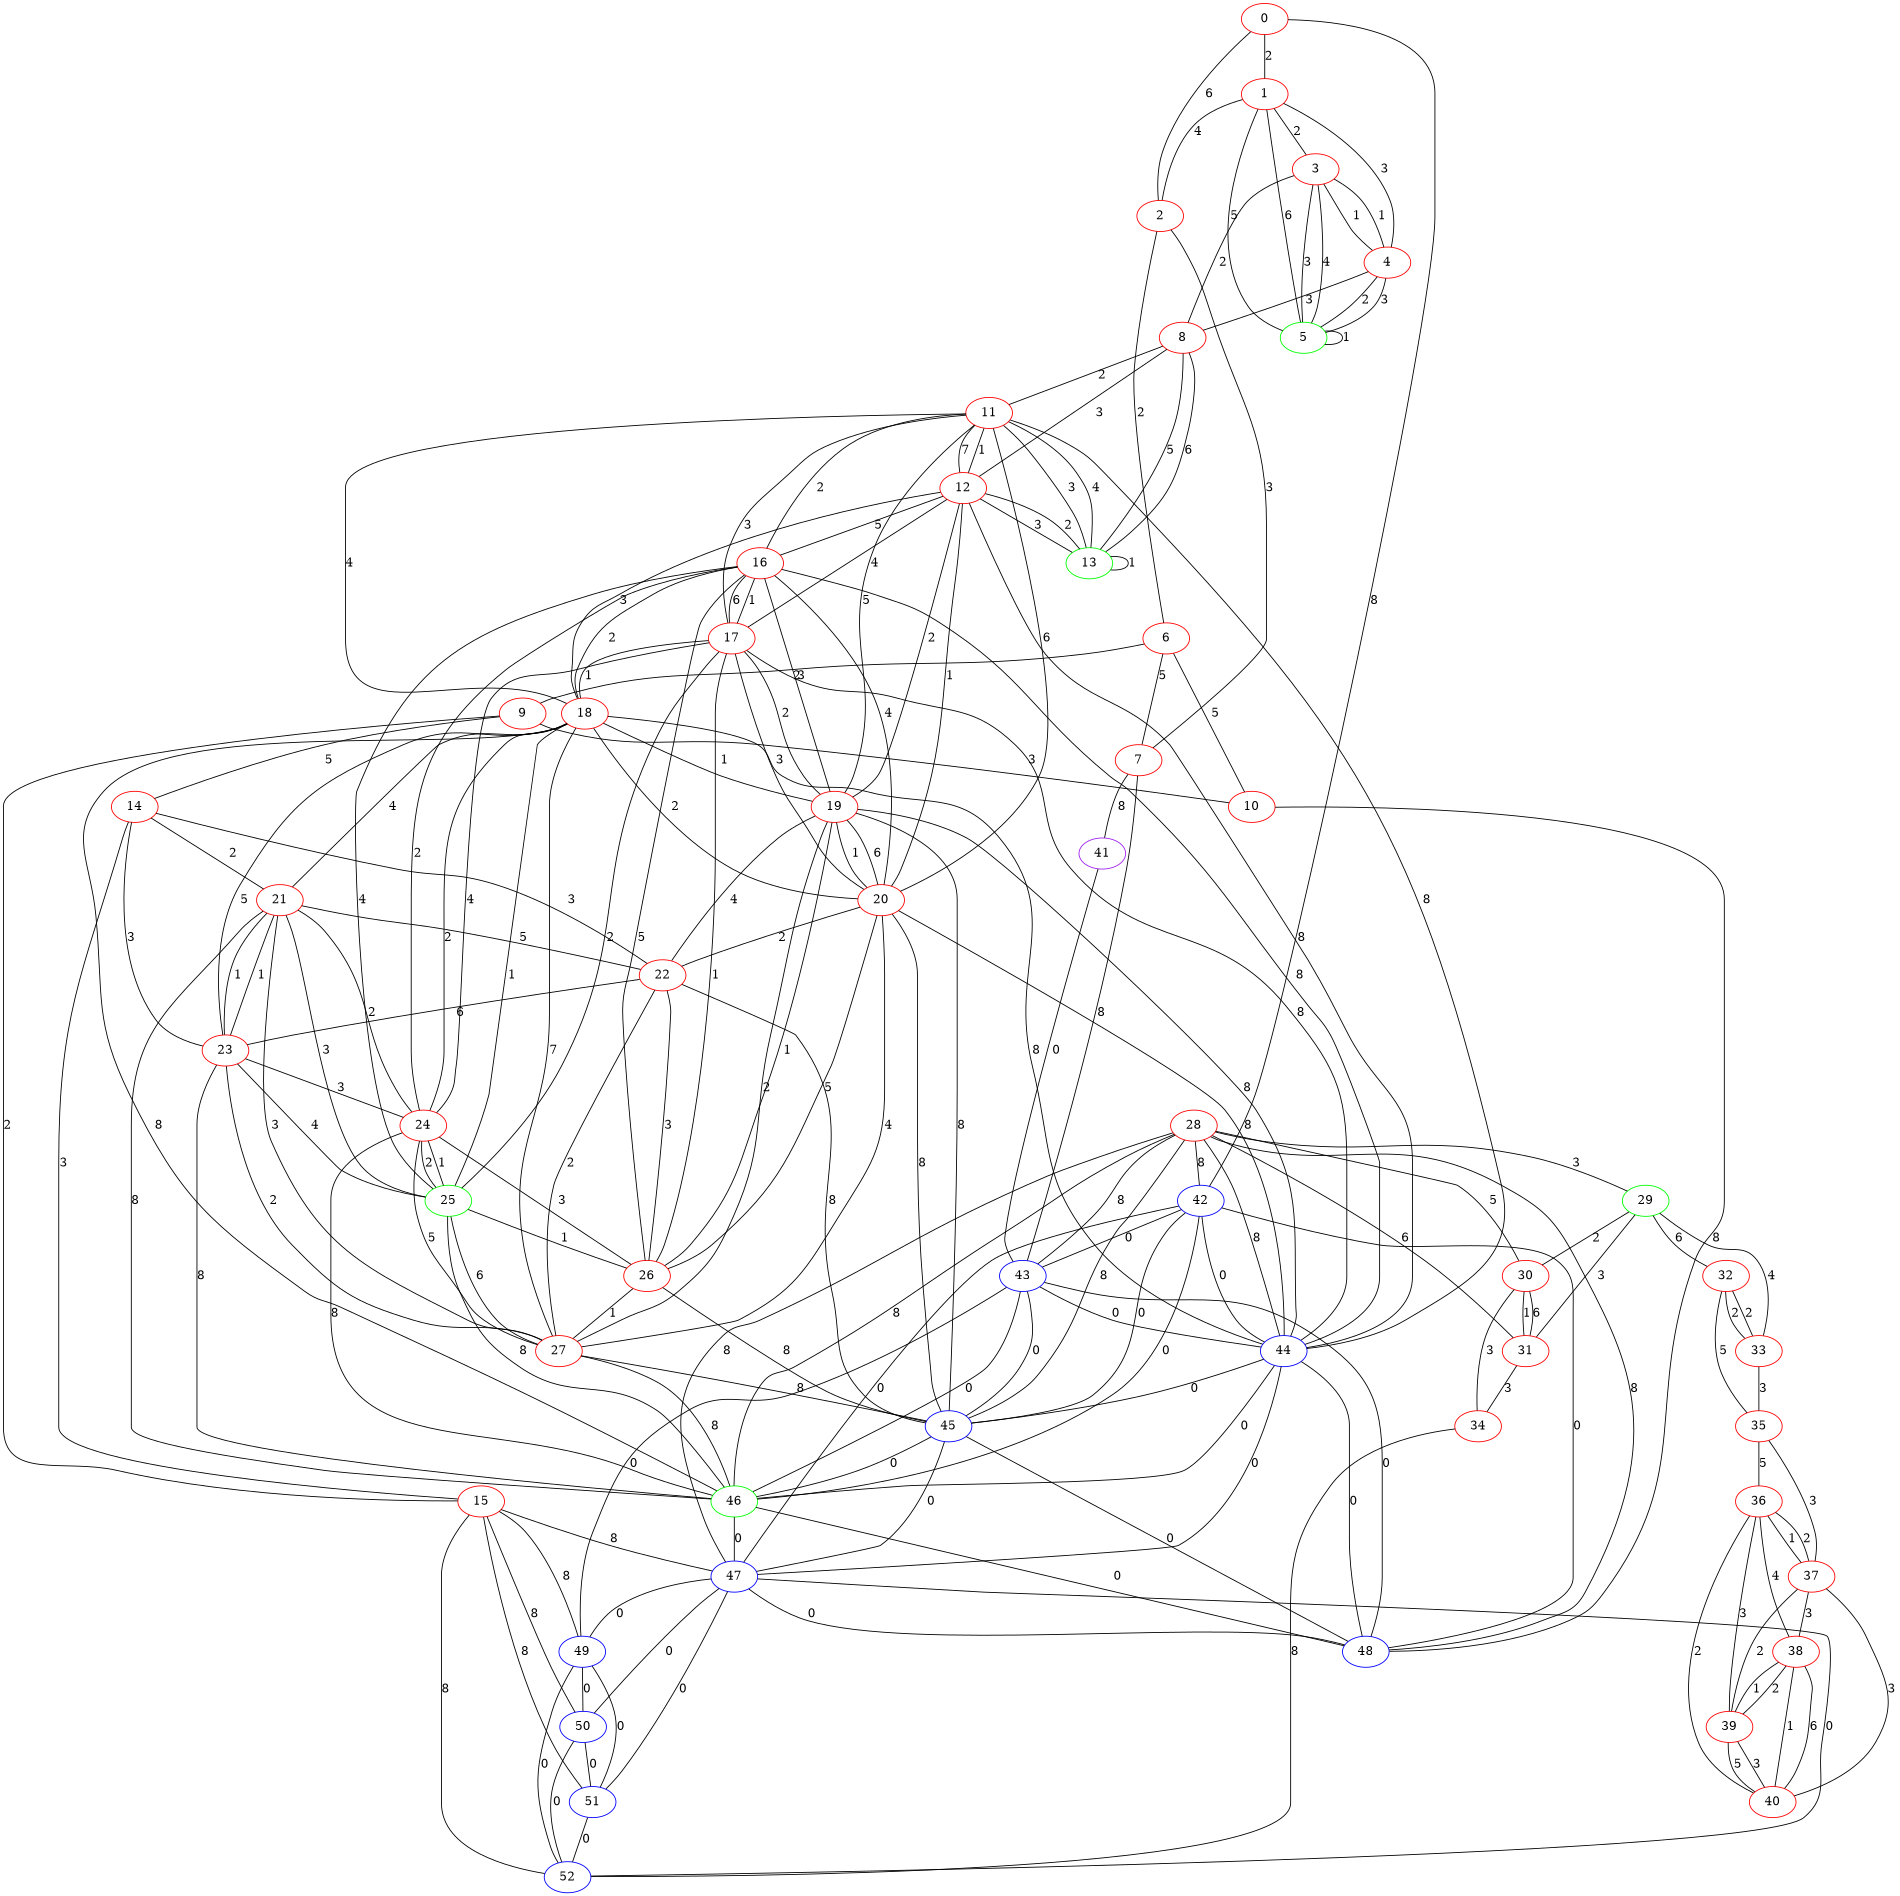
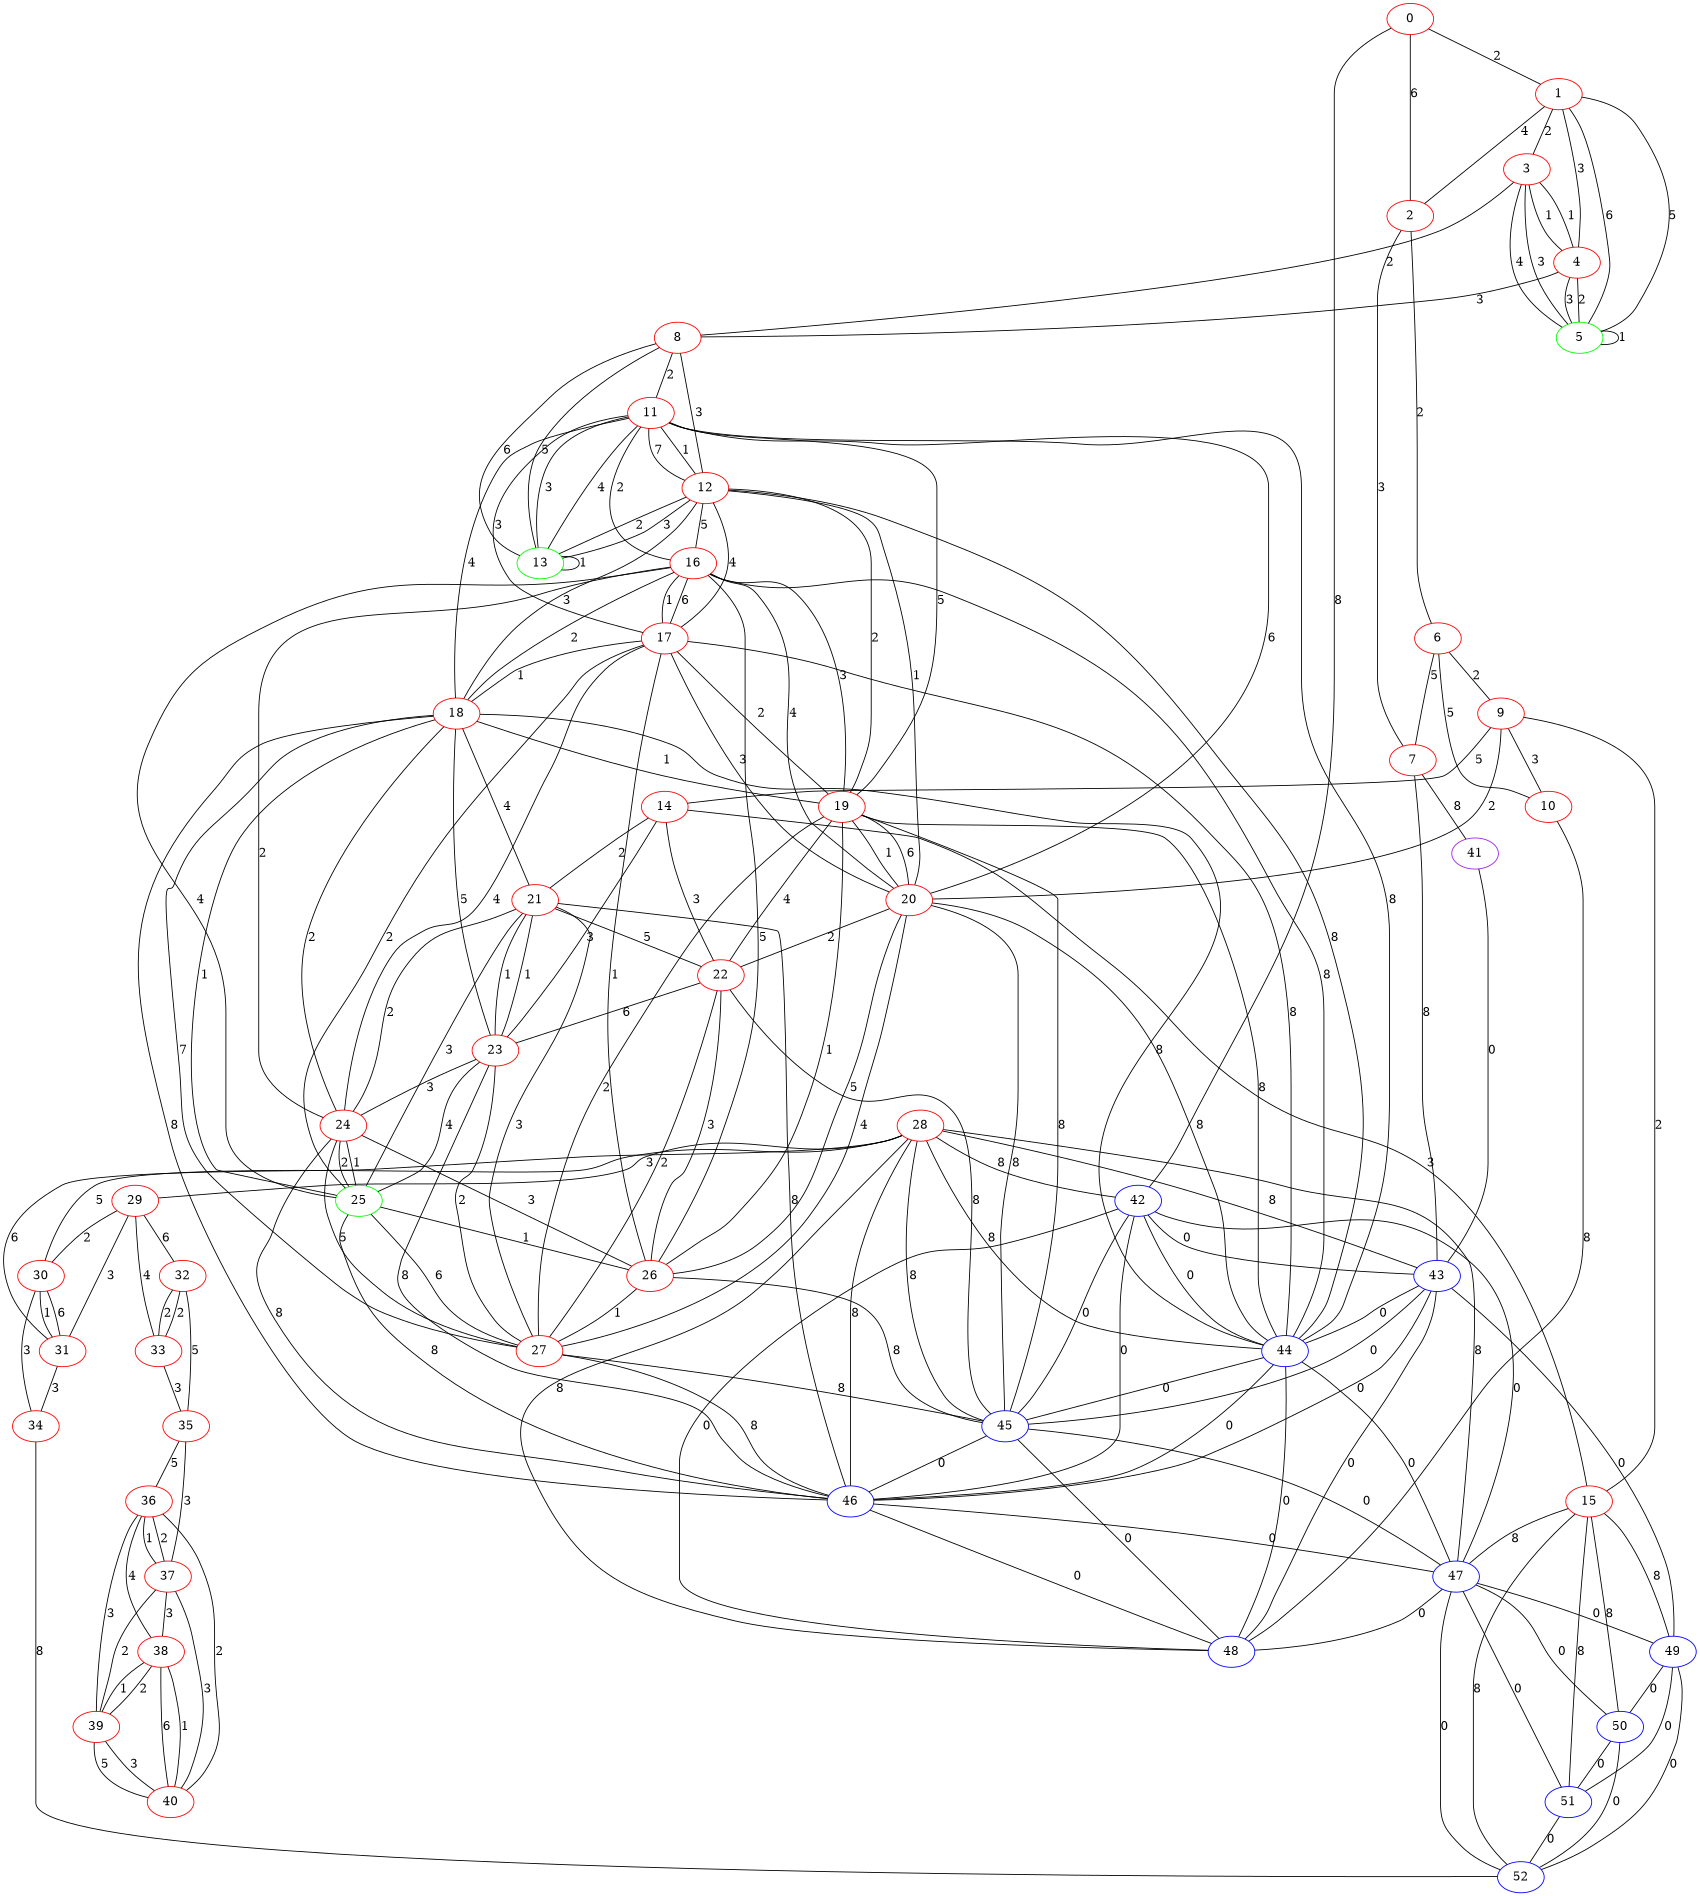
  graph {
    node [color=red weight=1]
    0
    1
    2
    42 [color=blue weight=3]
    3
    4
    5 [color=green weight=2]
    6
    7
    43 [color=blue weight=3]
    48 [color=blue weight=3]
    44 [color=blue weight=3]
    47 [color=blue weight=3]
-   46 [color=green weight=3]
+   46 [color=blue weight=3]
    45 [color=blue weight=3]
    8
    9
    10
    41 [color=purple weight=4]
    11
    12
    13 [color=green weight=2]
    14
    15
    49 [color=blue weight=3]
    16
    17
    18
    19
    20
    21
    22
    23
    50 [color=blue weight=3]
    51 [color=blue weight=3]
    52 [color=blue weight=3]
    24
    25 [color=green]
    26
    27
    28
-   29 [color=green]
+   29
    30
    31
    32
    33
    34
    35
    36
    37
    38
    39
    40
    0 -- 1 [label=2]
    0 -- 2 [label=6]
    0 -- 42 [label=8]
    1 -- 2 [label=4]
    1 -- 3 [label=2]
    1 -- 4 [label=3]
    1 -- 5 [label=5]
    1 -- 5 [label=6]
    2 -- 6 [label=2]
    2 -- 7 [label=3]
    42 -- 43 [label=0]
    42 -- 48 [label=0]
    42 -- 44 [label=0]
    42 -- 47 [label=0]
    42 -- 46 [label=0]
    42 -- 45 [label=0]
    3 -- 4 [label=1]
    3 -- 4 [label=1]
    3 -- 5 [label=3]
    3 -- 5 [label=4]
    3 -- 8 [label=2]
    4 -- 5 [label=2]
    4 -- 5 [label=3]
    4 -- 8 [label=3]
    5 -- 5 [label=1]
    6 -- 7 [label=5]
    6 -- 9 [label=2]
    6 -- 10 [label=5]
    7 -- 43 [label=8]
    7 -- 41 [label=8]
    43 -- 48 [label=0]
    43 -- 44 [label=0]
    43 -- 46 [label=0]
    43 -- 45 [label=0]
    43 -- 49 [label=0]
    44 -- 48 [label=0]
    44 -- 47 [label=0]
    44 -- 46 [label=0]
    44 -- 45 [label=0]
    47 -- 48 [label=0]
    47 -- 49 [label=0]
    47 -- 50 [label=0]
    47 -- 51 [label=0]
    47 -- 52 [label=0]
    46 -- 48 [label=0]
    46 -- 47 [label=0]
    45 -- 48 [label=0]
    45 -- 47 [label=0]
    45 -- 46 [label=0]
    8 -- 11 [label=2]
    8 -- 12 [label=3]
    8 -- 13 [label=5]
    8 -- 13 [label=6]
    9 -- 10 [label=3]
    9 -- 14 [label=5]
    9 -- 15 [label=2]
    10 -- 48 [label=8]
    41 -- 43 [label=0]
    11 -- 44 [label=8]
    11 -- 12 [label=7]
    11 -- 12 [label=1]
    11 -- 13 [label=3]
    11 -- 13 [label=4]
    11 -- 16 [label=2]
    11 -- 17 [label=3]
    11 -- 18 [label=4]
    11 -- 19 [label=5]
    11 -- 20 [label=6]
    12 -- 44 [label=8]
    12 -- 13 [label=2]
    12 -- 13 [label=3]
    12 -- 16 [label=5]
    12 -- 17 [label=4]
    12 -- 18 [label=3]
    12 -- 19 [label=2]
    12 -- 20 [label=1]
    13 -- 13 [label=1]
    14 -- 15 [label=3]
    14 -- 21 [label=2]
    14 -- 22 [label=3]
    14 -- 23 [label=3]
    15 -- 47 [label=8]
    15 -- 49 [label=8]
    15 -- 50 [label=8]
    15 -- 51 [label=8]
    15 -- 52 [label=8]
    49 -- 50 [label=0]
    49 -- 51 [label=0]
    49 -- 52 [label=0]
    16 -- 44 [label=8]
    16 -- 17 [label=1]
    16 -- 17 [label=6]
    16 -- 18 [label=2]
    16 -- 19 [label=3]
    16 -- 20 [label=4]
    16 -- 24 [label=2]
    16 -- 25 [label=4]
    16 -- 26 [label=5]
    17 -- 44 [label=8]
    17 -- 18 [label=1]
    17 -- 19 [label=2]
    17 -- 20 [label=3]
    17 -- 24 [label=4]
    17 -- 25 [label=2]
    17 -- 26 [label=1]
    18 -- 44 [label=8]
    18 -- 46 [label=8]
    18 -- 19 [label=1]
-   18 -- 20 [label=2]
+   9 -- 20 [label=2]
    18 -- 21 [label=4]
    18 -- 23 [label=5]
    18 -- 24 [label=2]
    18 -- 25 [label=1]
    18 -- 27 [label=7]
    19 -- 44 [label=8]
    19 -- 45 [label=8]
    19 -- 20 [label=1]
    19 -- 20 [label=6]
    19 -- 22 [label=4]
    19 -- 26 [label=1]
    19 -- 27 [label=2]
    20 -- 44 [label=8]
    20 -- 45 [label=8]
    20 -- 22 [label=2]
    20 -- 26 [label=5]
    20 -- 27 [label=4]
    21 -- 46 [label=8]
    21 -- 22 [label=5]
    21 -- 23 [label=1]
    21 -- 23 [label=1]
    21 -- 24 [label=2]
    21 -- 25 [label=3]
    21 -- 27 [label=3]
    22 -- 45 [label=8]
    22 -- 23 [label=6]
    22 -- 26 [label=3]
    22 -- 27 [label=2]
    23 -- 46 [label=8]
    23 -- 24 [label=3]
    23 -- 25 [label=4]
    23 -- 27 [label=2]
    50 -- 51 [label=0]
    50 -- 52 [label=0]
    51 -- 52 [label=0]
    24 -- 46 [label=8]
    24 -- 25 [label=2]
    24 -- 25 [label=1]
    24 -- 26 [label=3]
    24 -- 27 [label=5]
    25 -- 46 [label=8]
    25 -- 26 [label=1]
    25 -- 27 [label=6]
    26 -- 45 [label=8]
    26 -- 27 [label=1]
    27 -- 46 [label=8]
    27 -- 45 [label=8]
    28 -- 42 [label=8]
    28 -- 43 [label=8]
    28 -- 48 [label=8]
    28 -- 44 [label=8]
    28 -- 47 [label=8]
    28 -- 46 [label=8]
    28 -- 45 [label=8]
    28 -- 29 [label=3]
    28 -- 30 [label=5]
    28 -- 31 [label=6]
    29 -- 30 [label=2]
    29 -- 31 [label=3]
    29 -- 32 [label=6]
    29 -- 33 [label=4]
    30 -- 31 [label=6]
    30 -- 31 [label=1]
    30 -- 34 [label=3]
    31 -- 34 [label=3]
    32 -- 33 [label=2]
    32 -- 33 [label=2]
    32 -- 35 [label=5]
    33 -- 35 [label=3]
    34 -- 52 [label=8]
    35 -- 36 [label=5]
    35 -- 37 [label=3]
    36 -- 37 [label=1]
    36 -- 37 [label=2]
    36 -- 38 [label=4]
    36 -- 39 [label=3]
    36 -- 40 [label=2]
    37 -- 38 [label=3]
    37 -- 39 [label=2]
    37 -- 40 [label=3]
    38 -- 39 [label=1]
    38 -- 39 [label=2]
    38 -- 40 [label=6]
    38 -- 40 [label=1]
    39 -- 40 [label=5]
    39 -- 40 [label=3]
  }
